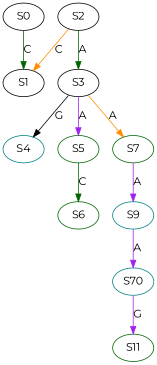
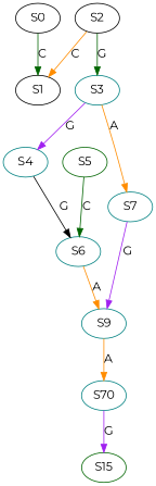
  strict digraph {
    fontname=Montserrat
    node [color=black fontname=Montserrat]
    edge [color=purple fontname=Montserrat]
    S0
    S1
    S2
-   S3
+   S3 [color=teal]
    S4 [color=teal]
    S5 [color=darkgreen]
-   S7 [color=darkgreen]
-   S6 [color=darkgreen]
+   S7 [color=teal]
+   S6 [color=teal]
    S9 [color=teal]
    n10 [color=teal label=S70]
-   S11 [color=darkgreen]
+   S11 [color=darkgreen label=S15]
    S0 -> S1 [color=darkgreen label=C]
    S2 -> S1 [color=darkorange label=C]
-   S2 -> S3 [color=darkgreen label=A]
-   S3 -> S4 [color=black label=G]
-   S3 -> S5 [label=A]
+   S2 -> S3 [color=darkgreen label=G]
+   S3 -> S4 [label=G]
    S3 -> S7 [color=darkorange label=A]
+   S4 -> S6 [color=black label=G]
    S5 -> S6 [color=darkgreen label=C]
-   S7 -> S9 [label=A]
-   S9 -> n10 [label=A]
+   S7 -> S9 [label=G]
+   S6 -> S9 [color=darkorange label=A]
+   S9 -> n10 [color=darkorange label=A]
    n10 -> S11 [label=G]
  }
